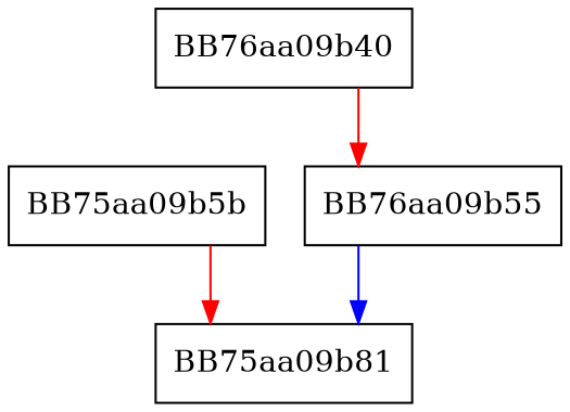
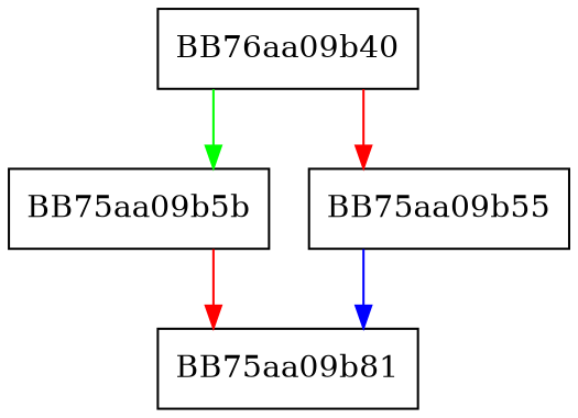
  digraph {
    splines=ortho
    node [shape=box]
    edge [color=red]
    n1 [label=BB76aa09b40]
    BB75aa09b5b
-   BB75aa09b55 [label=BB76aa09b55]
+   BB75aa09b55
    n4 [label=BB75aa09b81]
+   n1 -> BB75aa09b5b [color=green]
    n1 -> BB75aa09b55
    BB75aa09b5b -> n4
    BB75aa09b55 -> n4 [color=blue]
  }
